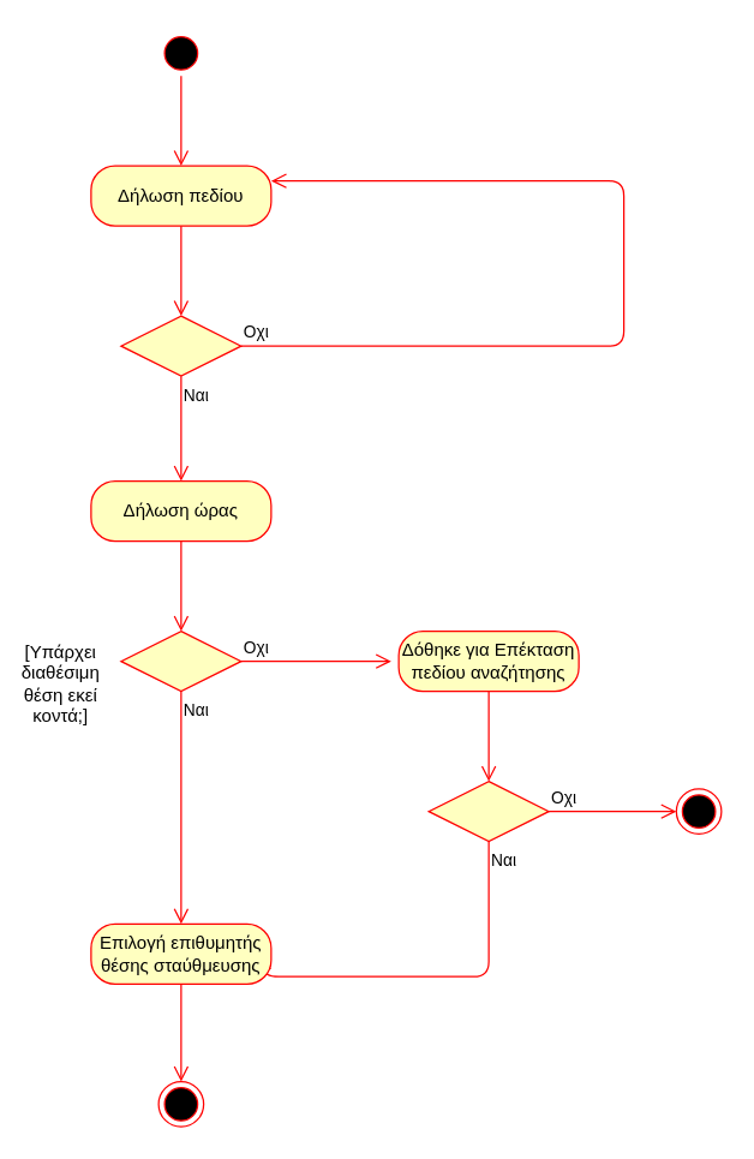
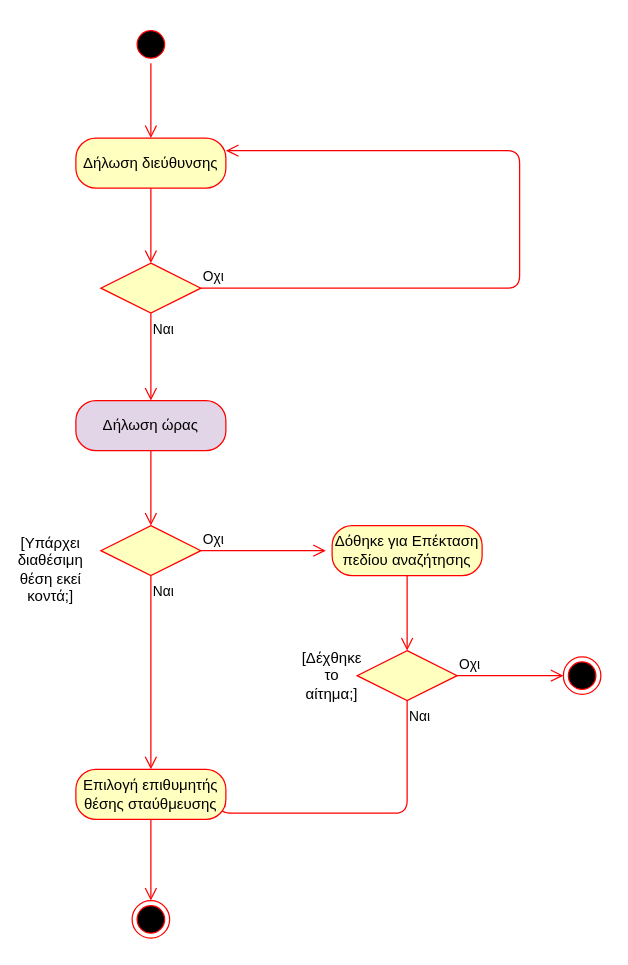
  <mxCell id="0" />
  <mxCell id="1" parent="0" />
  <mxCell id="2" value="" style="ellipse;html=1;shape=startState;fillColor=#000000;strokeColor=#ff0000;" parent="1" vertex="1"><mxGeometry x="105" y="20" width="30" height="30" as="geometry" /></mxCell>
  <mxCell id="3" value="" style="edgeStyle=orthogonalEdgeStyle;html=1;verticalAlign=bottom;endArrow=open;endSize=8;strokeColor=#ff0000;" parent="1" source="2" edge="1"><mxGeometry relative="1" as="geometry"><mxPoint x="120" y="110" as="targetPoint" /></mxGeometry></mxCell>
- <mxCell id="4" value="Δήλωση πεδίου" style="rounded=1;whiteSpace=wrap;html=1;arcSize=40;fontColor=#000000;fillColor=#ffffc0;strokeColor=#ff0000;" parent="1" vertex="1"><mxGeometry x="60" y="110" width="120" height="40" as="geometry" /></mxCell>
+ <mxCell id="4" value="Δήλωση διεύθυνσης" style="rounded=1;whiteSpace=wrap;html=1;arcSize=40;fontColor=#000000;fillColor=#ffffc0;strokeColor=#ff0000;" parent="1" vertex="1"><mxGeometry x="60" y="110" width="120" height="40" as="geometry" /></mxCell>
  <mxCell id="5" value="" style="edgeStyle=orthogonalEdgeStyle;html=1;verticalAlign=bottom;endArrow=open;endSize=8;strokeColor=#ff0000;" parent="1" source="4" edge="1"><mxGeometry relative="1" as="geometry"><mxPoint x="120" y="210" as="targetPoint" /></mxGeometry></mxCell>
  <mxCell id="6" value="" style="rhombus;whiteSpace=wrap;html=1;fillColor=#ffffc0;strokeColor=#ff0000;" parent="1" vertex="1"><mxGeometry x="80" y="210" width="80" height="40" as="geometry" /></mxCell>
  <mxCell id="7" value="Οχι" style="edgeStyle=orthogonalEdgeStyle;html=1;align=left;verticalAlign=bottom;endArrow=open;endSize=8;strokeColor=#ff0000;entryX=1;entryY=0.25;entryDx=0;entryDy=0;" parent="1" source="6" target="4" edge="1"><mxGeometry x="-1" relative="1" as="geometry"><mxPoint x="365" y="120" as="targetPoint" /><Array as="points"><mxPoint x="415" y="230" /><mxPoint x="415" y="120" /></Array></mxGeometry></mxCell>
  <mxCell id="8" value="Ναι" style="edgeStyle=orthogonalEdgeStyle;html=1;align=left;verticalAlign=top;endArrow=open;endSize=8;strokeColor=#ff0000;" parent="1" source="6" edge="1"><mxGeometry x="-1" relative="1" as="geometry"><mxPoint x="120" y="320" as="targetPoint" /><Array as="points"><mxPoint x="120" y="310" /></Array></mxGeometry></mxCell>
- <mxCell id="9" value="Δήλωση ώρας" style="rounded=1;whiteSpace=wrap;html=1;arcSize=40;fontColor=#000000;fillColor=#ffffc0;strokeColor=#ff0000;" parent="1" vertex="1"><mxGeometry x="60" y="320" width="120" height="40" as="geometry" /></mxCell>
+ <mxCell id="9" value="Δήλωση ώρας" style="rounded=1;whiteSpace=wrap;html=1;arcSize=40;fontColor=#000000;fillColor=#e1d5e7;strokeColor=#ff0000;" parent="1" vertex="1"><mxGeometry x="60" y="320" width="120" height="40" as="geometry" /></mxCell>
  <mxCell id="10" value="" style="edgeStyle=orthogonalEdgeStyle;html=1;verticalAlign=bottom;endArrow=open;endSize=8;strokeColor=#ff0000;" parent="1" source="9" edge="1"><mxGeometry relative="1" as="geometry"><mxPoint x="120" y="420" as="targetPoint" /></mxGeometry></mxCell>
  <mxCell id="11" value="" style="rhombus;whiteSpace=wrap;html=1;fillColor=#ffffc0;strokeColor=#ff0000;" parent="1" vertex="1"><mxGeometry x="80" y="420" width="80" height="40" as="geometry" /></mxCell>
  <mxCell id="12" value="Οχι" style="edgeStyle=orthogonalEdgeStyle;html=1;align=left;verticalAlign=bottom;endArrow=open;endSize=8;strokeColor=#ff0000;" parent="1" source="11" edge="1"><mxGeometry x="-1" relative="1" as="geometry"><mxPoint x="260" y="440" as="targetPoint" /></mxGeometry></mxCell>
  <mxCell id="13" value="Ναι" style="edgeStyle=orthogonalEdgeStyle;html=1;align=left;verticalAlign=top;endArrow=open;endSize=8;strokeColor=#ff0000;entryX=0.5;entryY=0;entryDx=0;entryDy=0;" parent="1" source="11" target="22" edge="1"><mxGeometry x="-1" relative="1" as="geometry"><mxPoint x="120" y="520" as="targetPoint" /></mxGeometry></mxCell>
  <mxCell id="14" value="[Υπάρχει διαθέσιμη θέση εκεί κοντά;]" style="text;html=1;strokeColor=none;fillColor=none;align=center;verticalAlign=middle;whiteSpace=wrap;rounded=0;" parent="1" vertex="1"><mxGeometry x="20" y="445" width="40" height="20" as="geometry" /></mxCell>
  <mxCell id="15" value="Δόθηκε για Επέκταση πεδίου αναζήτησης" style="rounded=1;whiteSpace=wrap;html=1;arcSize=40;fontColor=#000000;fillColor=#ffffc0;strokeColor=#ff0000;" parent="1" vertex="1"><mxGeometry x="265" y="420" width="120" height="40" as="geometry" /></mxCell>
  <mxCell id="16" value="" style="edgeStyle=orthogonalEdgeStyle;html=1;verticalAlign=bottom;endArrow=open;endSize=8;strokeColor=#ff0000;" parent="1" source="15" edge="1"><mxGeometry relative="1" as="geometry"><mxPoint x="325" y="520" as="targetPoint" /></mxGeometry></mxCell>
  <mxCell id="17" value="" style="rhombus;whiteSpace=wrap;html=1;fillColor=#ffffc0;strokeColor=#ff0000;" parent="1" vertex="1"><mxGeometry x="285" y="520" width="80" height="40" as="geometry" /></mxCell>
  <mxCell id="18" value="Οχι" style="edgeStyle=orthogonalEdgeStyle;html=1;align=left;verticalAlign=bottom;endArrow=open;endSize=8;strokeColor=#ff0000;" parent="1" source="17" target="21" edge="1"><mxGeometry x="-1" relative="1" as="geometry"><mxPoint x="465" y="540" as="targetPoint" /></mxGeometry></mxCell>
  <mxCell id="19" value="Ναι" style="edgeStyle=orthogonalEdgeStyle;html=1;align=left;verticalAlign=top;endArrow=open;endSize=8;strokeColor=#ff0000;entryX=0.958;entryY=0.5;entryDx=0;entryDy=0;entryPerimeter=0;" parent="1" source="17" target="22" edge="1"><mxGeometry x="-1" relative="1" as="geometry"><mxPoint x="185" y="650" as="targetPoint" /><Array as="points"><mxPoint x="325" y="650" /></Array></mxGeometry></mxCell>
+ <mxCell id="20" value="[Δέχθηκε το αίτημα;]" style="text;html=1;strokeColor=none;fillColor=none;align=center;verticalAlign=middle;whiteSpace=wrap;rounded=0;" parent="1" vertex="1"><mxGeometry x="245" y="530" width="40" height="20" as="geometry" /></mxCell>
  <mxCell id="21" value="" style="ellipse;html=1;shape=endState;fillColor=#000000;strokeColor=#ff0000;" parent="1" vertex="1"><mxGeometry x="450" y="525" width="30" height="30" as="geometry" /></mxCell>
  <mxCell id="22" value="Επιλογή επιθυμητής θέσης σταύθμευσης" style="rounded=1;whiteSpace=wrap;html=1;arcSize=40;fontColor=#000000;fillColor=#ffffc0;strokeColor=#ff0000;" parent="1" vertex="1"><mxGeometry x="60" y="615" width="120" height="40" as="geometry" /></mxCell>
  <mxCell id="23" value="" style="edgeStyle=orthogonalEdgeStyle;html=1;verticalAlign=bottom;endArrow=open;endSize=8;strokeColor=#ff0000;" parent="1" source="22" edge="1"><mxGeometry relative="1" as="geometry"><mxPoint x="120" y="720" as="targetPoint" /></mxGeometry></mxCell>
  <mxCell id="24" value="" style="ellipse;html=1;shape=endState;fillColor=#000000;strokeColor=#ff0000;" parent="1" vertex="1"><mxGeometry x="105" y="720" width="30" height="30" as="geometry" /></mxCell>
